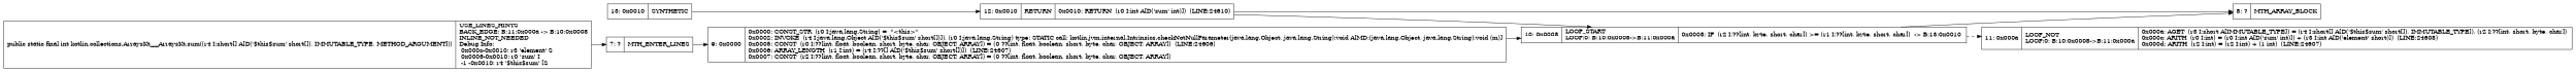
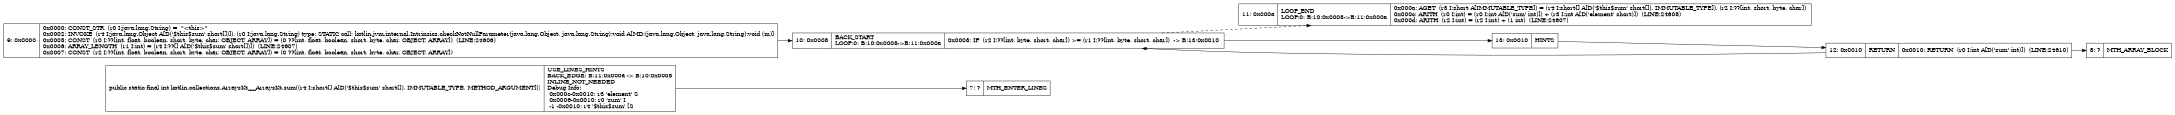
  digraph {
    rankdir=LR
    node [shape=record]
    n1 [label="{7\:\ ?|MTH_ENTER_LINES\l}"]
    n2 [label="{9\:\ 0x0000|0x0000: CONST_STR  (r0 I:java.lang.String) =  \"\<this\>\" \l0x0002: INVOKE  (r4 I:java.lang.Object A[D('$this$sum' short[])]), (r0 I:java.lang.String) type: STATIC call: kotlin.jvm.internal.Intrinsics.checkNotNullParameter(java.lang.Object, java.lang.String):void A[MD:(java.lang.Object, java.lang.String):void (m)]\l0x0005: CONST  (r0 I:??[int, float, boolean, short, byte, char, OBJECT, ARRAY]) = (0 ??[int, float, boolean, short, byte, char, OBJECT, ARRAY])  (LINE:24606)\l0x0006: ARRAY_LENGTH  (r1 I:int) = (r4 I:??[] A[D('$this$sum' short[])])  (LINE:24607)\l0x0007: CONST  (r2 I:??[int, float, boolean, short, byte, char, OBJECT, ARRAY]) = (0 ??[int, float, boolean, short, byte, char, OBJECT, ARRAY]) \l}"]
-   n3 [label="{10\:\ 0x0008|LOOP_START\lLOOP:0: B:10:0x0008\-\>B:11:0x000a\l|0x0008: IF  (r2 I:??[int, byte, short, char]) \>= (r1 I:??[int, byte, short, char])  \-\> B:13:0x0010 \l}"]
-   n4 [label="{11\:\ 0x000a|LOOP_NOT\lLOOP:0: B:10:0x0008\-\>B:11:0x000a\l|0x000a: AGET  (r3 I:short A[IMMUTABLE_TYPE]) = (r4 I:short[] A[D('$this$sum' short[]), IMMUTABLE_TYPE]), (r2 I:??[int, short, byte, char]) \l0x000c: ARITH  (r0 I:int) = (r0 I:int A[D('sum' int)]) + (r3 I:int A[D('element' short)])  (LINE:24608)\l0x000d: ARITH  (r2 I:int) = (r2 I:int) + (1 int)  (LINE:24607)\l}"]
-   n5 [label="{13\:\ 0x0010|SYNTHETIC\l}"]
+   n3 [label="{10\:\ 0x0008|BACK_START\lLOOP:0: B:10:0x0008\-\>B:11:0x000a\l|0x0008: IF  (r2 I:??[int, byte, short, char]) \>= (r1 I:??[int, byte, short, char])  \-\> B:13:0x0010 \l}"]
+   n4 [label="{11\:\ 0x000a|LOOP_END\lLOOP:0: B:10:0x0008\-\>B:11:0x000a\l|0x000a: AGET  (r3 I:short A[IMMUTABLE_TYPE]) = (r4 I:short[] A[D('$this$sum' short[]), IMMUTABLE_TYPE]), (r2 I:??[int, short, byte, char]) \l0x000c: ARITH  (r0 I:int) = (r0 I:int A[D('sum' int)]) + (r3 I:int A[D('element' short)])  (LINE:24608)\l0x000d: ARITH  (r2 I:int) = (r2 I:int) + (1 int)  (LINE:24607)\l}"]
+   n5 [label="{13\:\ 0x0010|HINTS\l}"]
    n6 [label="{12\:\ 0x0010|RETURN\l|0x0010: RETURN  (r0 I:int A[D('sum' int)])  (LINE:24610)\l}"]
    n7 [label="{8\:\ ?|MTH_ARRAY_BLOCK\l}"]
    n8 [label="{public static final int kotlin.collections.ArraysKt___ArraysKt.sum((r4 I:short[] A[D('$this$sum' short[]), IMMUTABLE_TYPE, METHOD_ARGUMENT]))  | USE_LINES_HINTS\lBACK_EDGE: B:11:0x000a \-\> B:10:0x0008\lINLINE_NOT_NEEDED\lDebug Info:\l  0x000c\-0x0010: r3 'element' S\l  0x0006\-0x0010: r0 'sum' I\l  \-1 \-0x0010: r4 '$this$sum' [S\l}"]
-   n1 -> n2
    n2 -> n3
    n3 -> n4 [style=dashed]
-   n3 -> n7
+   n3 -> n5
    n5 -> n6
    n6 -> n3
    n6 -> n7
    n8 -> n1
  }
